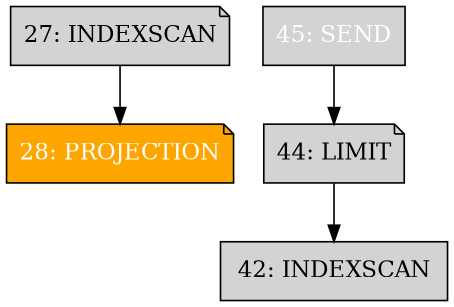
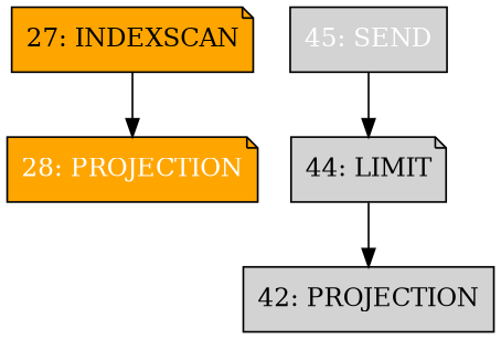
  digraph {
    node [fillcolor=lightgrey shape=note style=filled]
-   n1 [label="27: INDEXSCAN"]
+   n1 [fillcolor=orange label="27: INDEXSCAN"]
    n2 [fillcolor=orange fontcolor=white label="28: PROJECTION"]
-   n3 [label="42: INDEXSCAN" shape=box]
+   n3 [label="42: PROJECTION" shape=box]
    n4 [label="44: LIMIT"]
    n5 [fontcolor=white label="45: SEND" shape=box]
    n1 -> n2
    n4 -> n3
    n5 -> n4
  }
